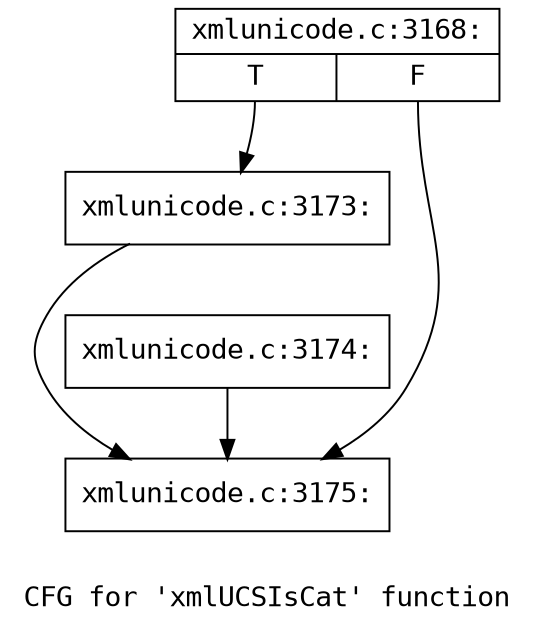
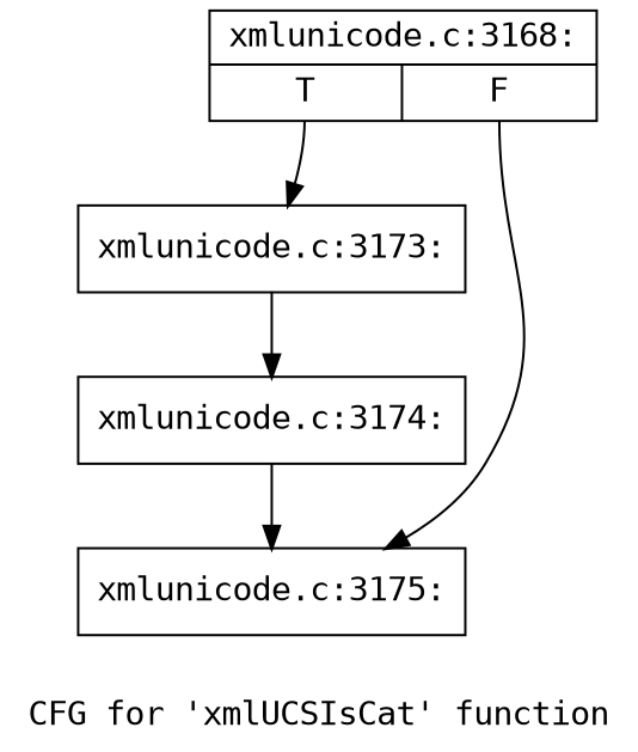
  digraph {
    fontname="DejaVu Sans Mono"
    label="CFG for 'xmlUCSIsCat' function"
    node [fontname="DejaVu Sans Mono" shape=record]
    edge [fontname="DejaVu Sans Mono"]
    n1 [label="{xmlunicode.c:3168:|{<s0>T|<s1>F}}"]
    n2 [label="{xmlunicode.c:3173:}"]
    n3 [label="{xmlunicode.c:3175:}"]
    n4 [label="{xmlunicode.c:3174:}"]
    n1 -> n2 [tailport=s0]
    n1 -> n3 [tailport=s1]
-   n2 -> n3
+   n2 -> n4
    n4 -> n3
  }
